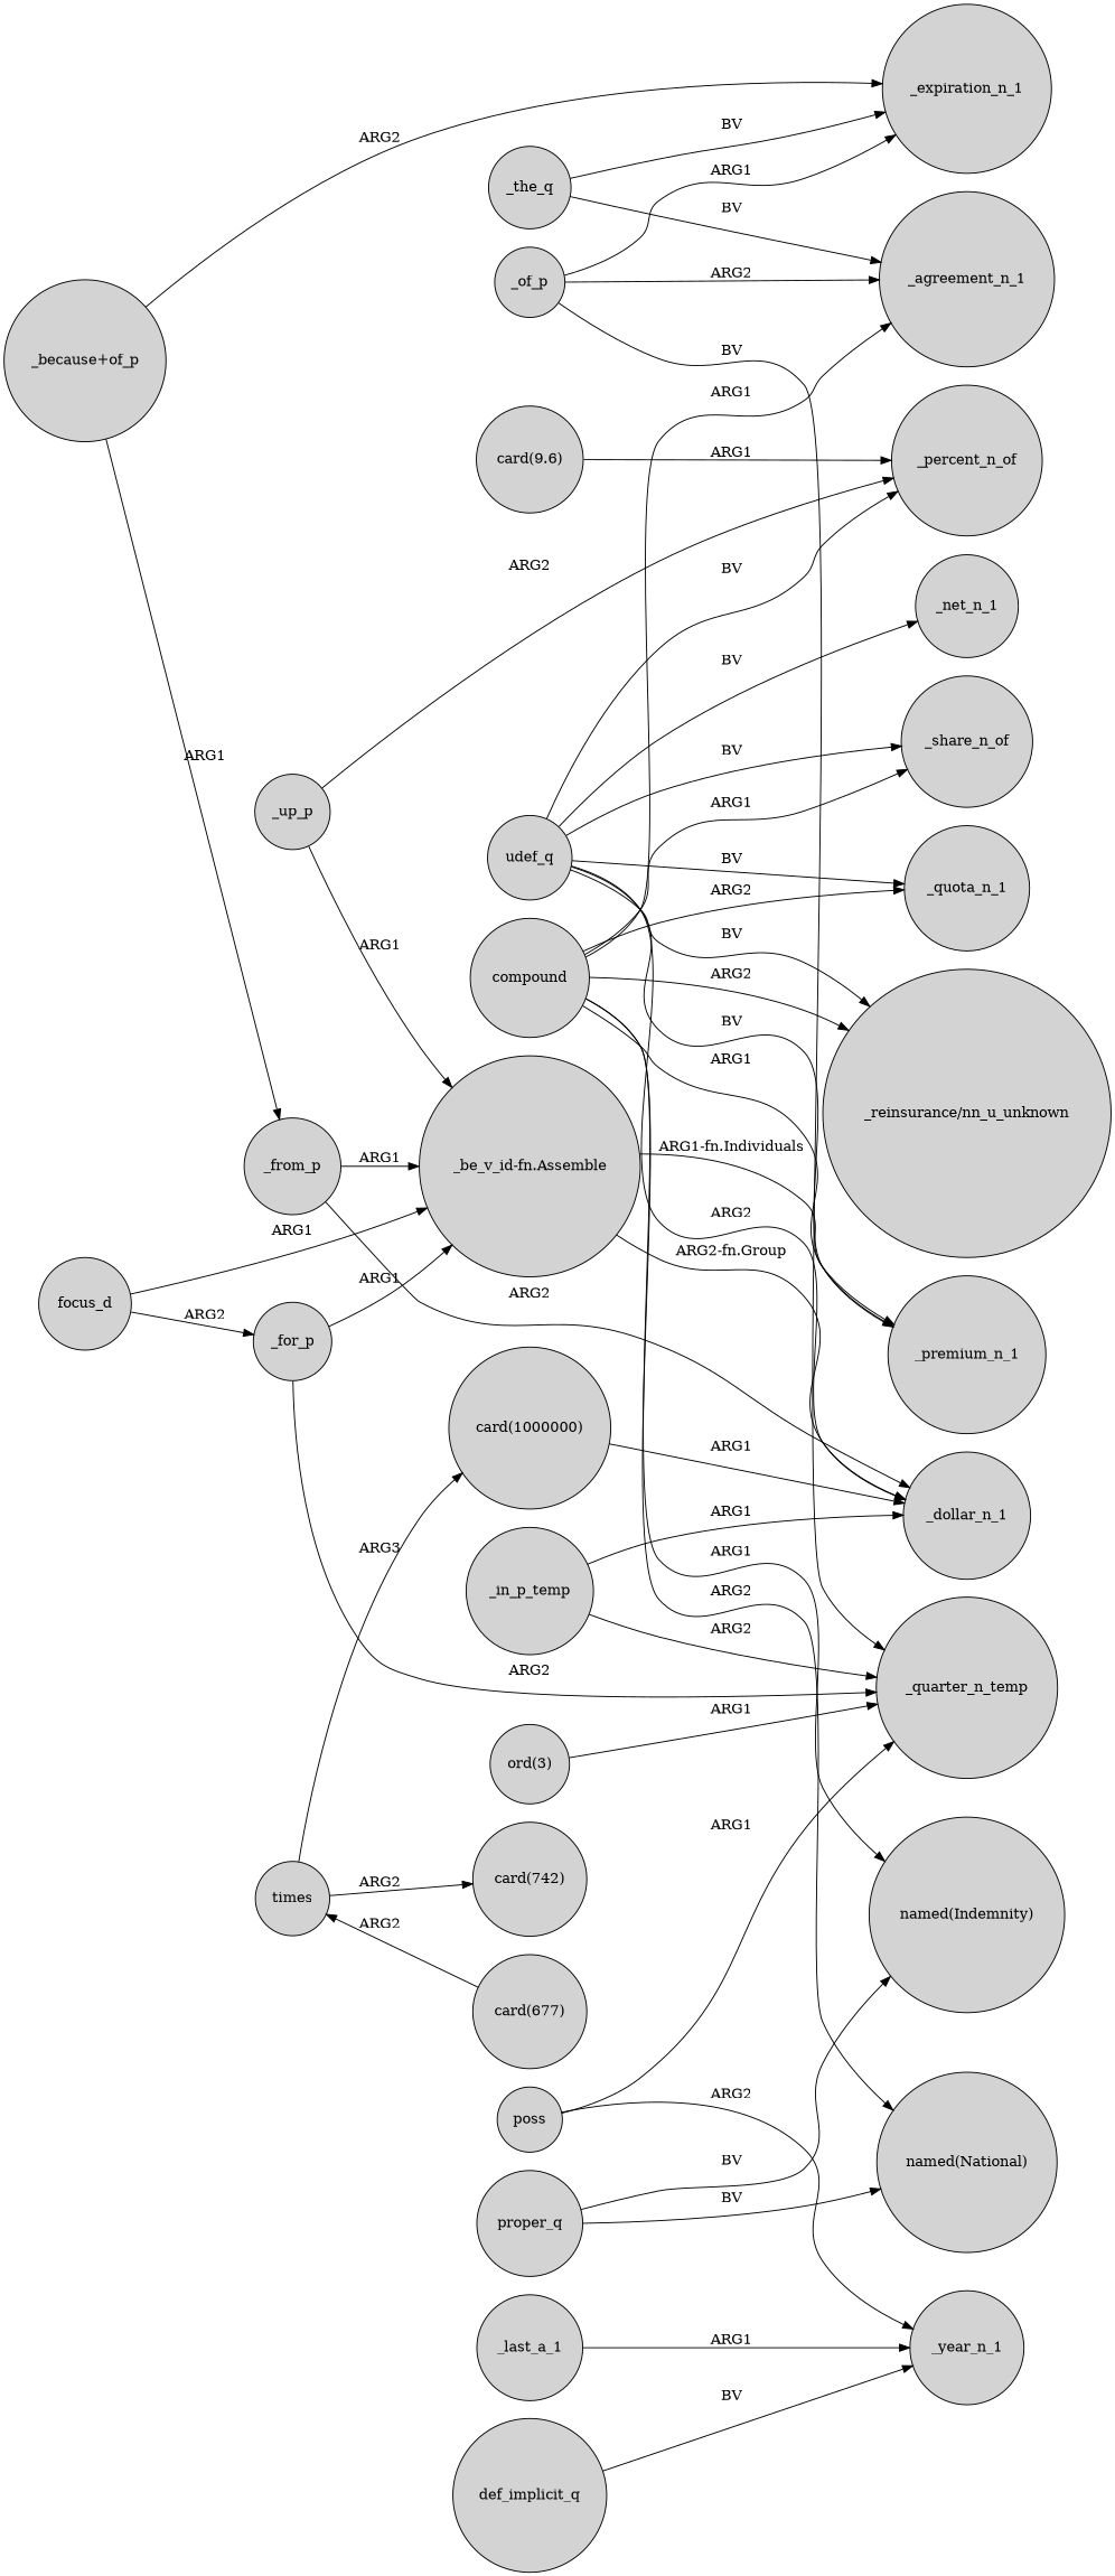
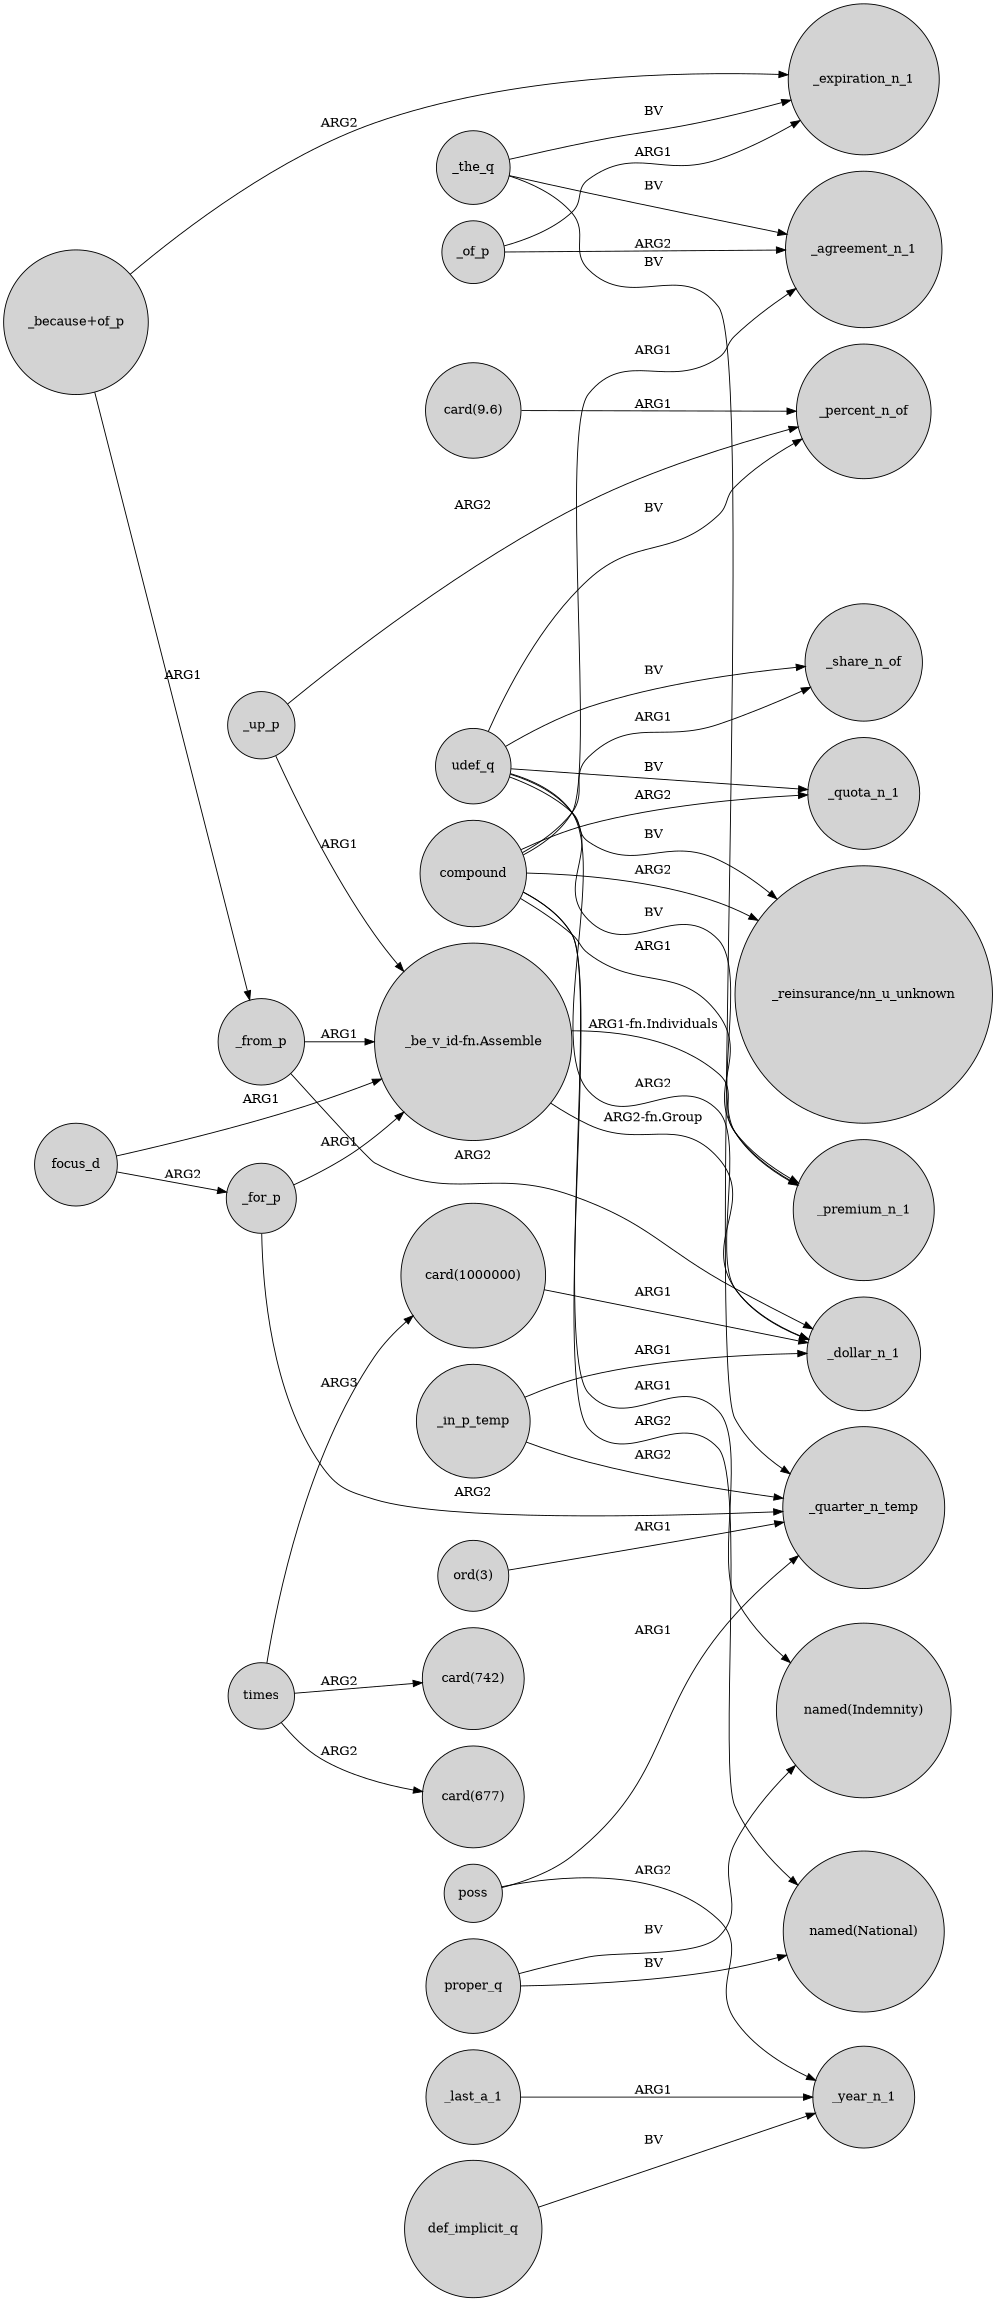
  digraph {
    fontname="DejaVu Serif"
    rankdir=LR
    node [fontname="DejaVu Serif" shape=circle style=filled]
    edge [fontname="DejaVu Serif"]
    _of_p
    _agreement_n_1
    _expiration_n_1
    _up_p
    _percent_n_of
    "_be_v_id-fn.Assemble"
    _premium_n_1
    _dollar_n_1
    _the_q
    _quarter_n_temp
    compound
    "_reinsurance/nn_u_unknown"
    _share_n_of
    "named(Indemnity)"
    "named(National)"
    _quota_n_1
    _in_p_temp
    "_because+of_p"
    _from_p
    "ord(3)"
    times
    "card(742)"
    "card(1000000)"
    "card(677)"
    def_implicit_q
    _year_n_1
    poss
    udef_q
-   _net_n_1
    _for_p
    focus_d
    _last_a_1
    proper_q
    "card(9.6)"
    _of_p -> _agreement_n_1 [label=ARG2]
    _of_p -> _expiration_n_1 [label=ARG1]
    _up_p -> _percent_n_of [label=ARG2]
    _up_p -> "_be_v_id-fn.Assemble" [label=ARG1]
    "_be_v_id-fn.Assemble" -> _premium_n_1 [label="ARG1-fn.Individuals"]
    "_be_v_id-fn.Assemble" -> _dollar_n_1 [label="ARG2-fn.Group"]
    _the_q -> _agreement_n_1 [label=BV]
    _the_q -> _expiration_n_1 [label=BV]
-   _of_p -> _quarter_n_temp [label=BV]
+   _the_q -> _quarter_n_temp [label=BV]
    compound -> _agreement_n_1 [label=ARG1]
    compound -> _premium_n_1 [label=ARG1]
    compound -> "_reinsurance/nn_u_unknown" [label=ARG2]
    compound -> _share_n_of [label=ARG1]
    compound -> "named(Indemnity)" [label=ARG1]
    compound -> "named(National)" [label=ARG2]
    compound -> _quota_n_1 [label=ARG2]
    _in_p_temp -> _dollar_n_1 [label=ARG1]
    _in_p_temp -> _quarter_n_temp [label=ARG2]
    "_because+of_p" -> _expiration_n_1 [label=ARG2]
    "_because+of_p" -> _from_p [label=ARG1]
    _from_p -> "_be_v_id-fn.Assemble" [label=ARG1]
    _from_p -> _dollar_n_1 [label=ARG2]
    "ord(3)" -> _quarter_n_temp [label=ARG1]
    times -> "card(742)" [label=ARG2]
    times -> "card(1000000)" [label=ARG3]
-   "card(677)" -> times [label=ARG2]
+   times -> "card(677)" [label=ARG2]
    "card(1000000)" -> _dollar_n_1 [label=ARG1]
    def_implicit_q -> _year_n_1 [label=BV]
    poss -> _quarter_n_temp [label=ARG1]
    poss -> _year_n_1 [label=ARG2]
    udef_q -> _percent_n_of [label=BV]
    udef_q -> _premium_n_1 [label=BV]
    udef_q -> _dollar_n_1 [label=ARG2]
    udef_q -> "_reinsurance/nn_u_unknown" [label=BV]
    udef_q -> _share_n_of [label=BV]
    udef_q -> _quota_n_1 [label=BV]
-   udef_q -> _net_n_1 [label=BV]
    _for_p -> "_be_v_id-fn.Assemble" [label=ARG1]
    _for_p -> _quarter_n_temp [label=ARG2]
    focus_d -> "_be_v_id-fn.Assemble" [label=ARG1]
    focus_d -> _for_p [label=ARG2]
    _last_a_1 -> _year_n_1 [label=ARG1]
    proper_q -> "named(Indemnity)" [label=BV]
    proper_q -> "named(National)" [label=BV]
    "card(9.6)" -> _percent_n_of [label=ARG1]
  }
